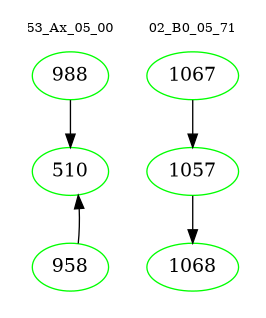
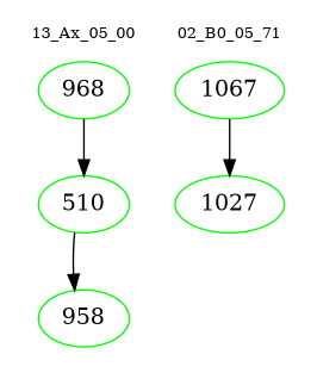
  digraph {
    node [color=green]
    edge [color=black]
-   n1 [label=988]
+   n1 [label=968]
    n2 [label=510]
    n3 [label=958]
    n4 [label=1067]
-   n5 [label=1057]
-   n6 [label=1068]
+   n5 [label=1027]
    subgraph cluster_1 {
      color=white
      fontsize=10
-     label="53_Ax_05_00"
+     label="13_Ax_05_00"
      n1
      n2
      n3
    }
    subgraph cluster_2 {
      color=white
      fontsize=10
      label="02_B0_05_71"
      n4
      n5
-     n6
    }
    n1 -> n2
-   n3 -> n2
+   n2 -> n3
    n4 -> n5
-   n5 -> n6
  }
